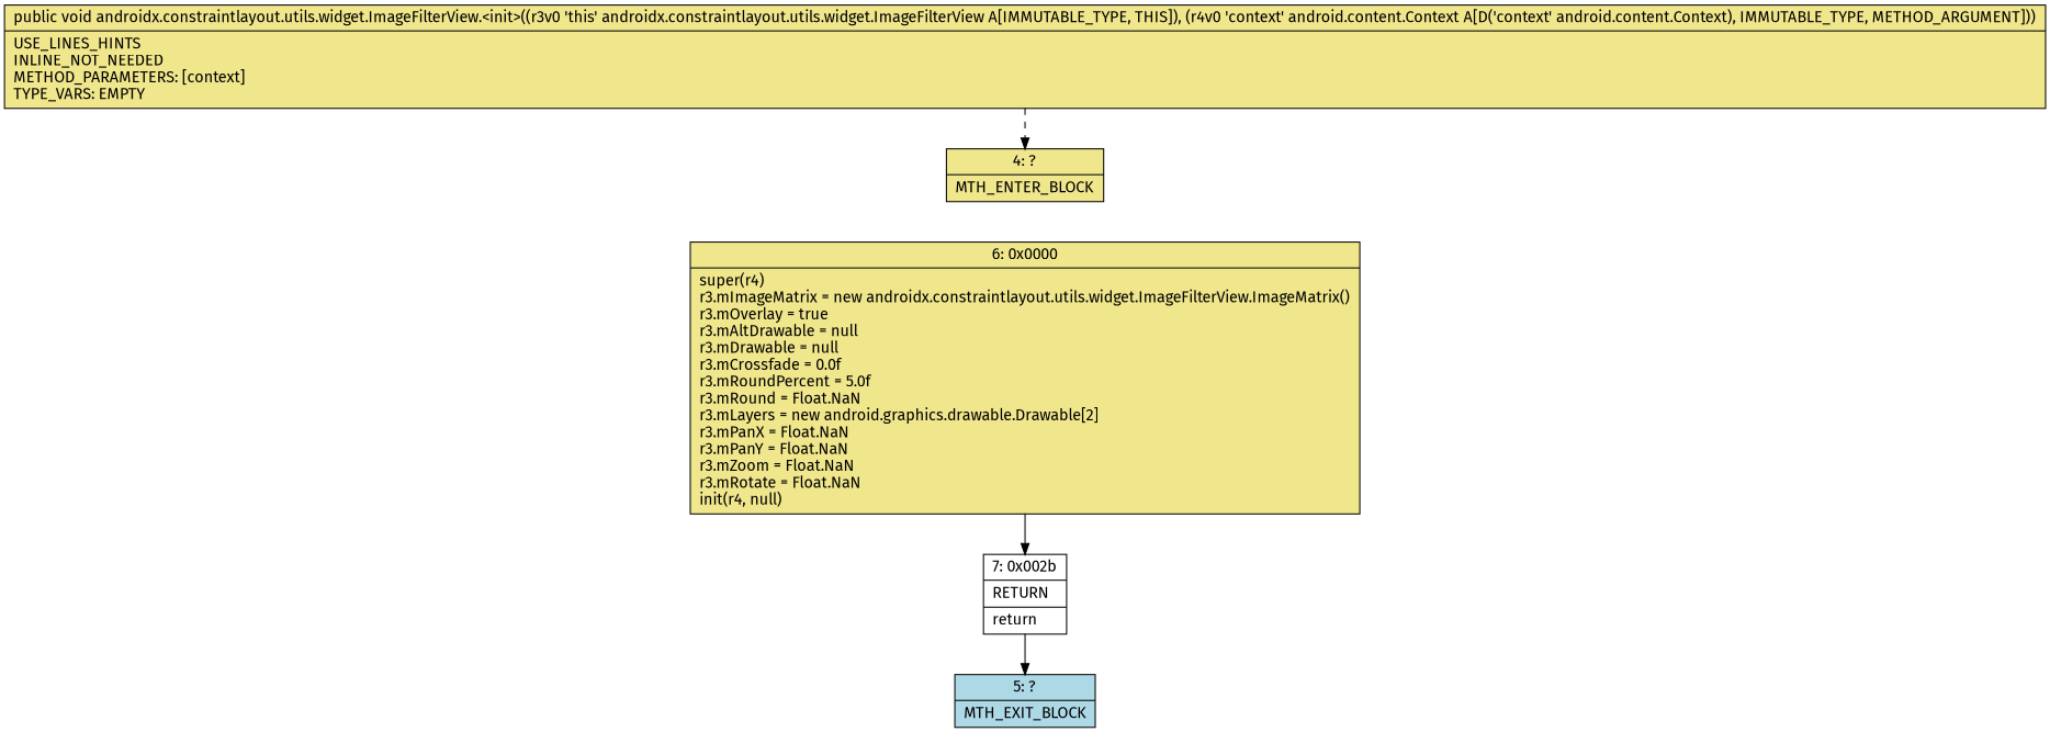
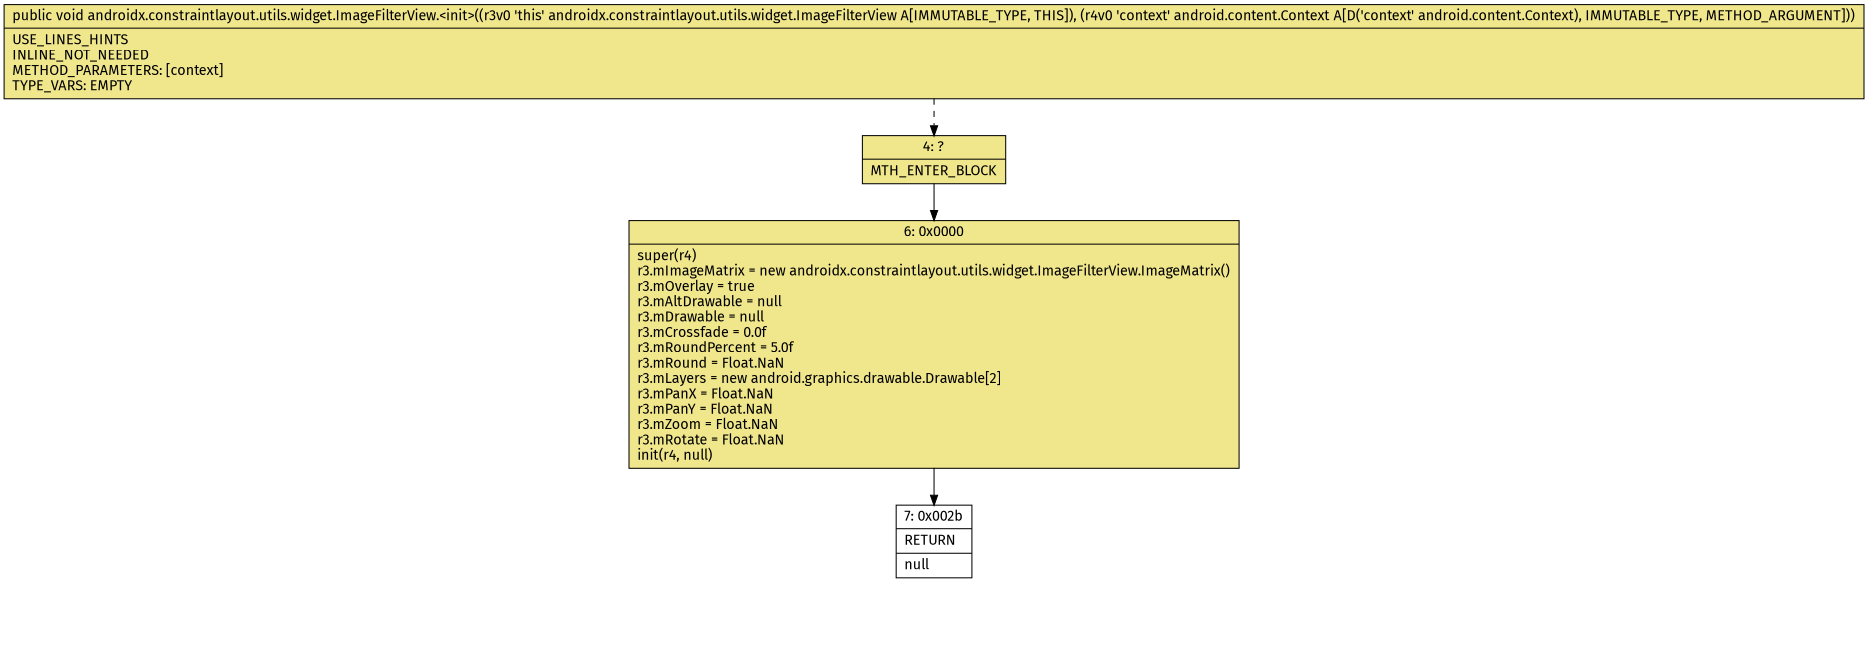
  digraph {
    fontname="Fira Sans"
    node [fillcolor=khaki fontname="Fira Sans" shape=record style=filled]
    edge [fontname="Fira Sans" style=solid]
    n1 [label="{4\:\ ?|MTH_ENTER_BLOCK\l}"]
    n2 [label="{6\:\ 0x0000|super(r4)\lr3.mImageMatrix = new androidx.constraintlayout.utils.widget.ImageFilterView.ImageMatrix()\lr3.mOverlay = true\lr3.mAltDrawable = null\lr3.mDrawable = null\lr3.mCrossfade = 0.0f\lr3.mRoundPercent = 5.0f\lr3.mRound = Float.NaN\lr3.mLayers = new android.graphics.drawable.Drawable[2]\lr3.mPanX = Float.NaN\lr3.mPanY = Float.NaN\lr3.mZoom = Float.NaN\lr3.mRotate = Float.NaN\linit(r4, null)\l}"]
-   n3 [fillcolor=white label="{7\:\ 0x002b|RETURN\l|return\l}"]
-   n4 [fillcolor=lightblue label="{5\:\ ?|MTH_EXIT_BLOCK\l}"]
+   n3 [fillcolor=white label="{7\:\ 0x002b|RETURN\l|null\l}"]
    n5 [label="{public void androidx.constraintlayout.utils.widget.ImageFilterView.\<init\>((r3v0 'this' androidx.constraintlayout.utils.widget.ImageFilterView A[IMMUTABLE_TYPE, THIS]), (r4v0 'context' android.content.Context A[D('context' android.content.Context), IMMUTABLE_TYPE, METHOD_ARGUMENT]))  | USE_LINES_HINTS\lINLINE_NOT_NEEDED\lMETHOD_PARAMETERS: [context]\lTYPE_VARS: EMPTY\l}"]
+   n1 -> n2
    n2 -> n3
-   n3 -> n4
    n5 -> n1 [style=dashed]
  }
